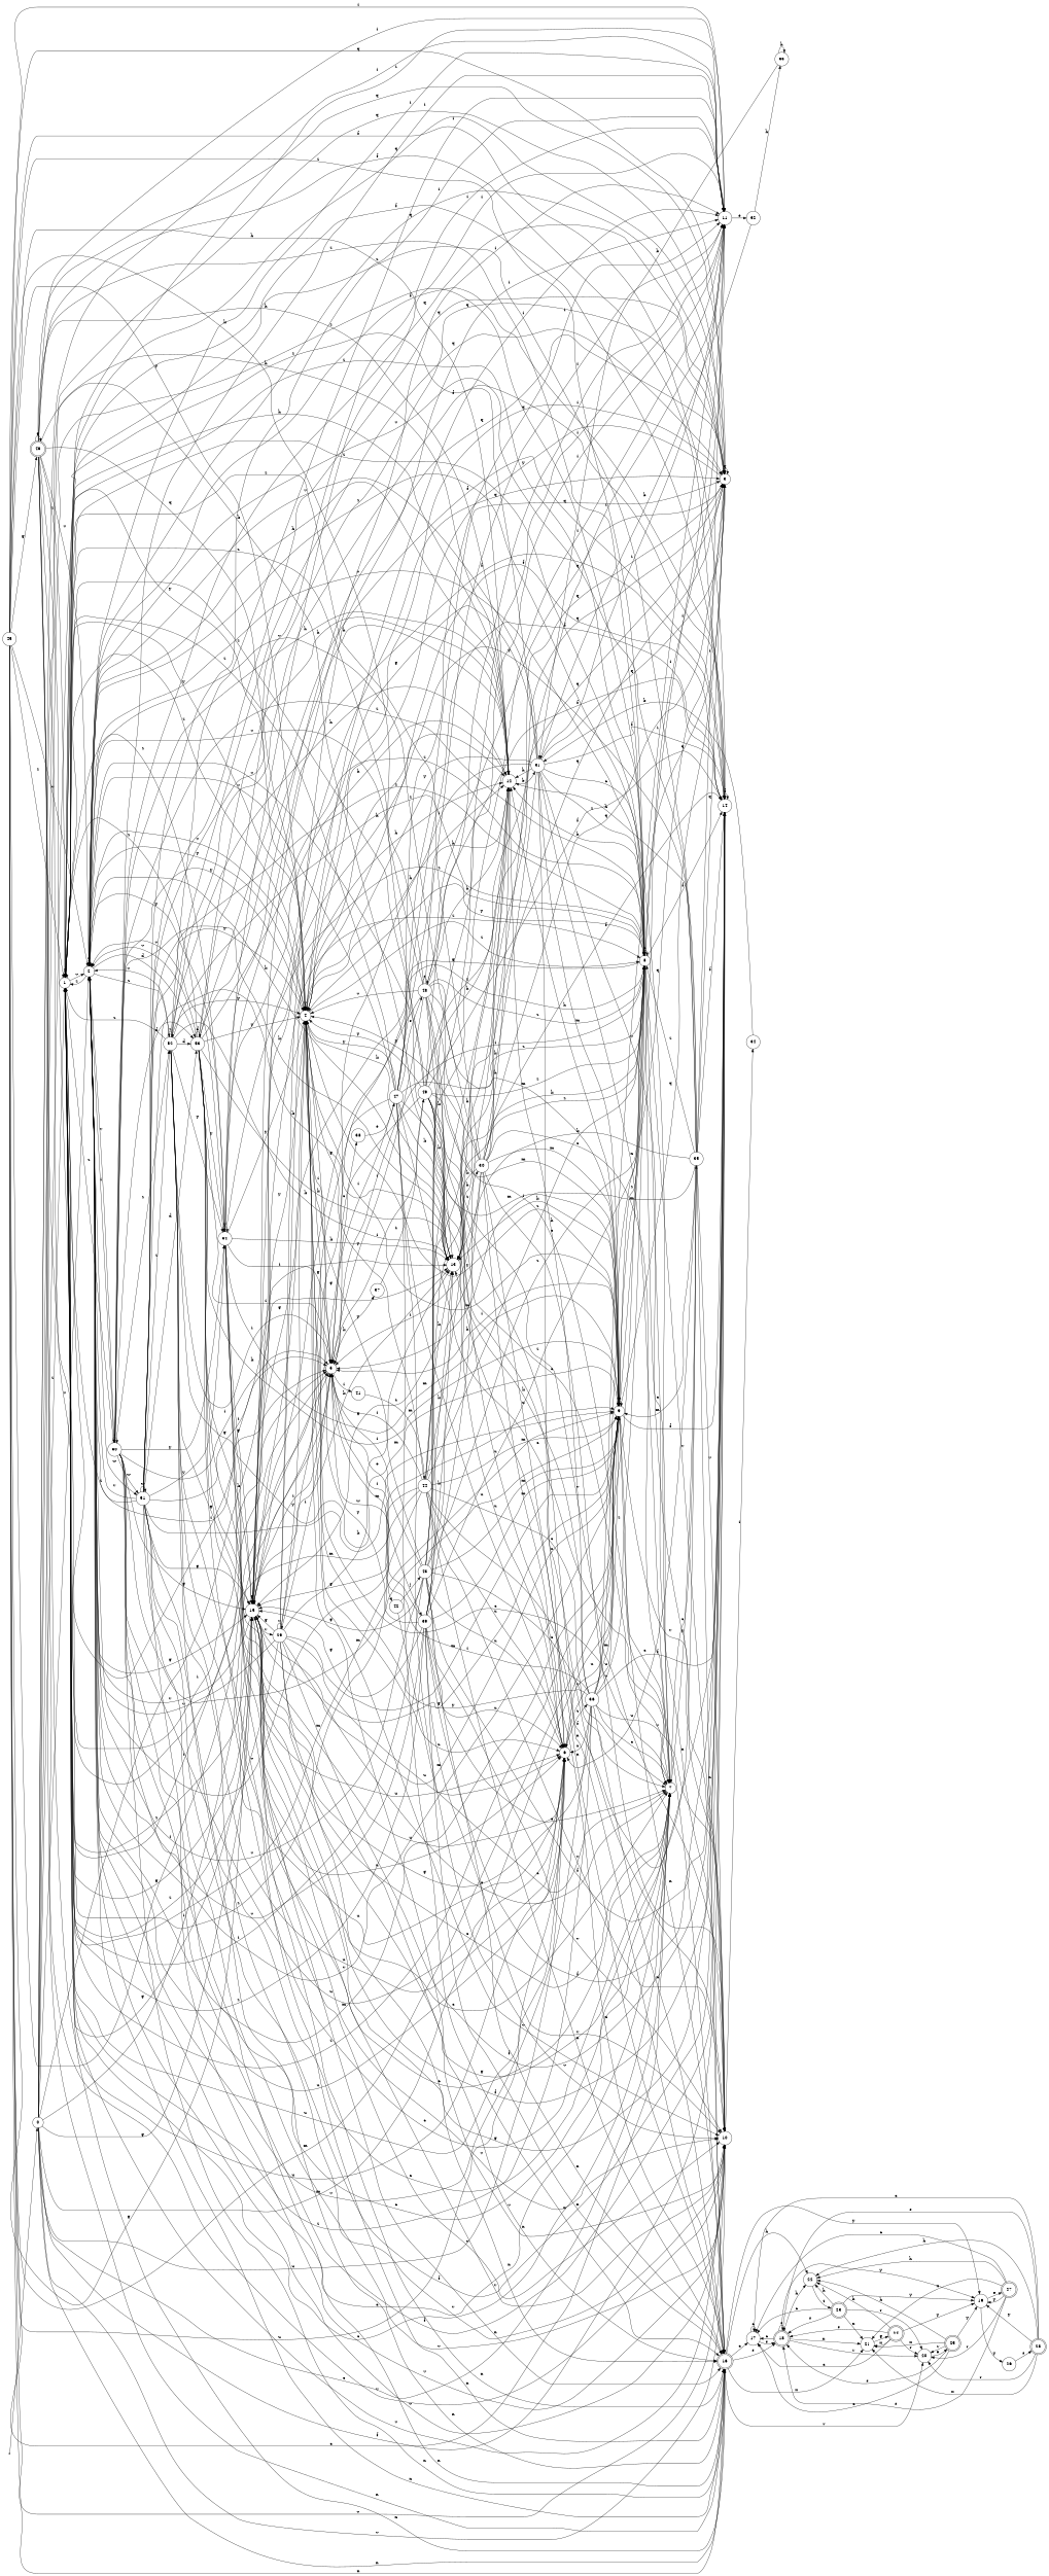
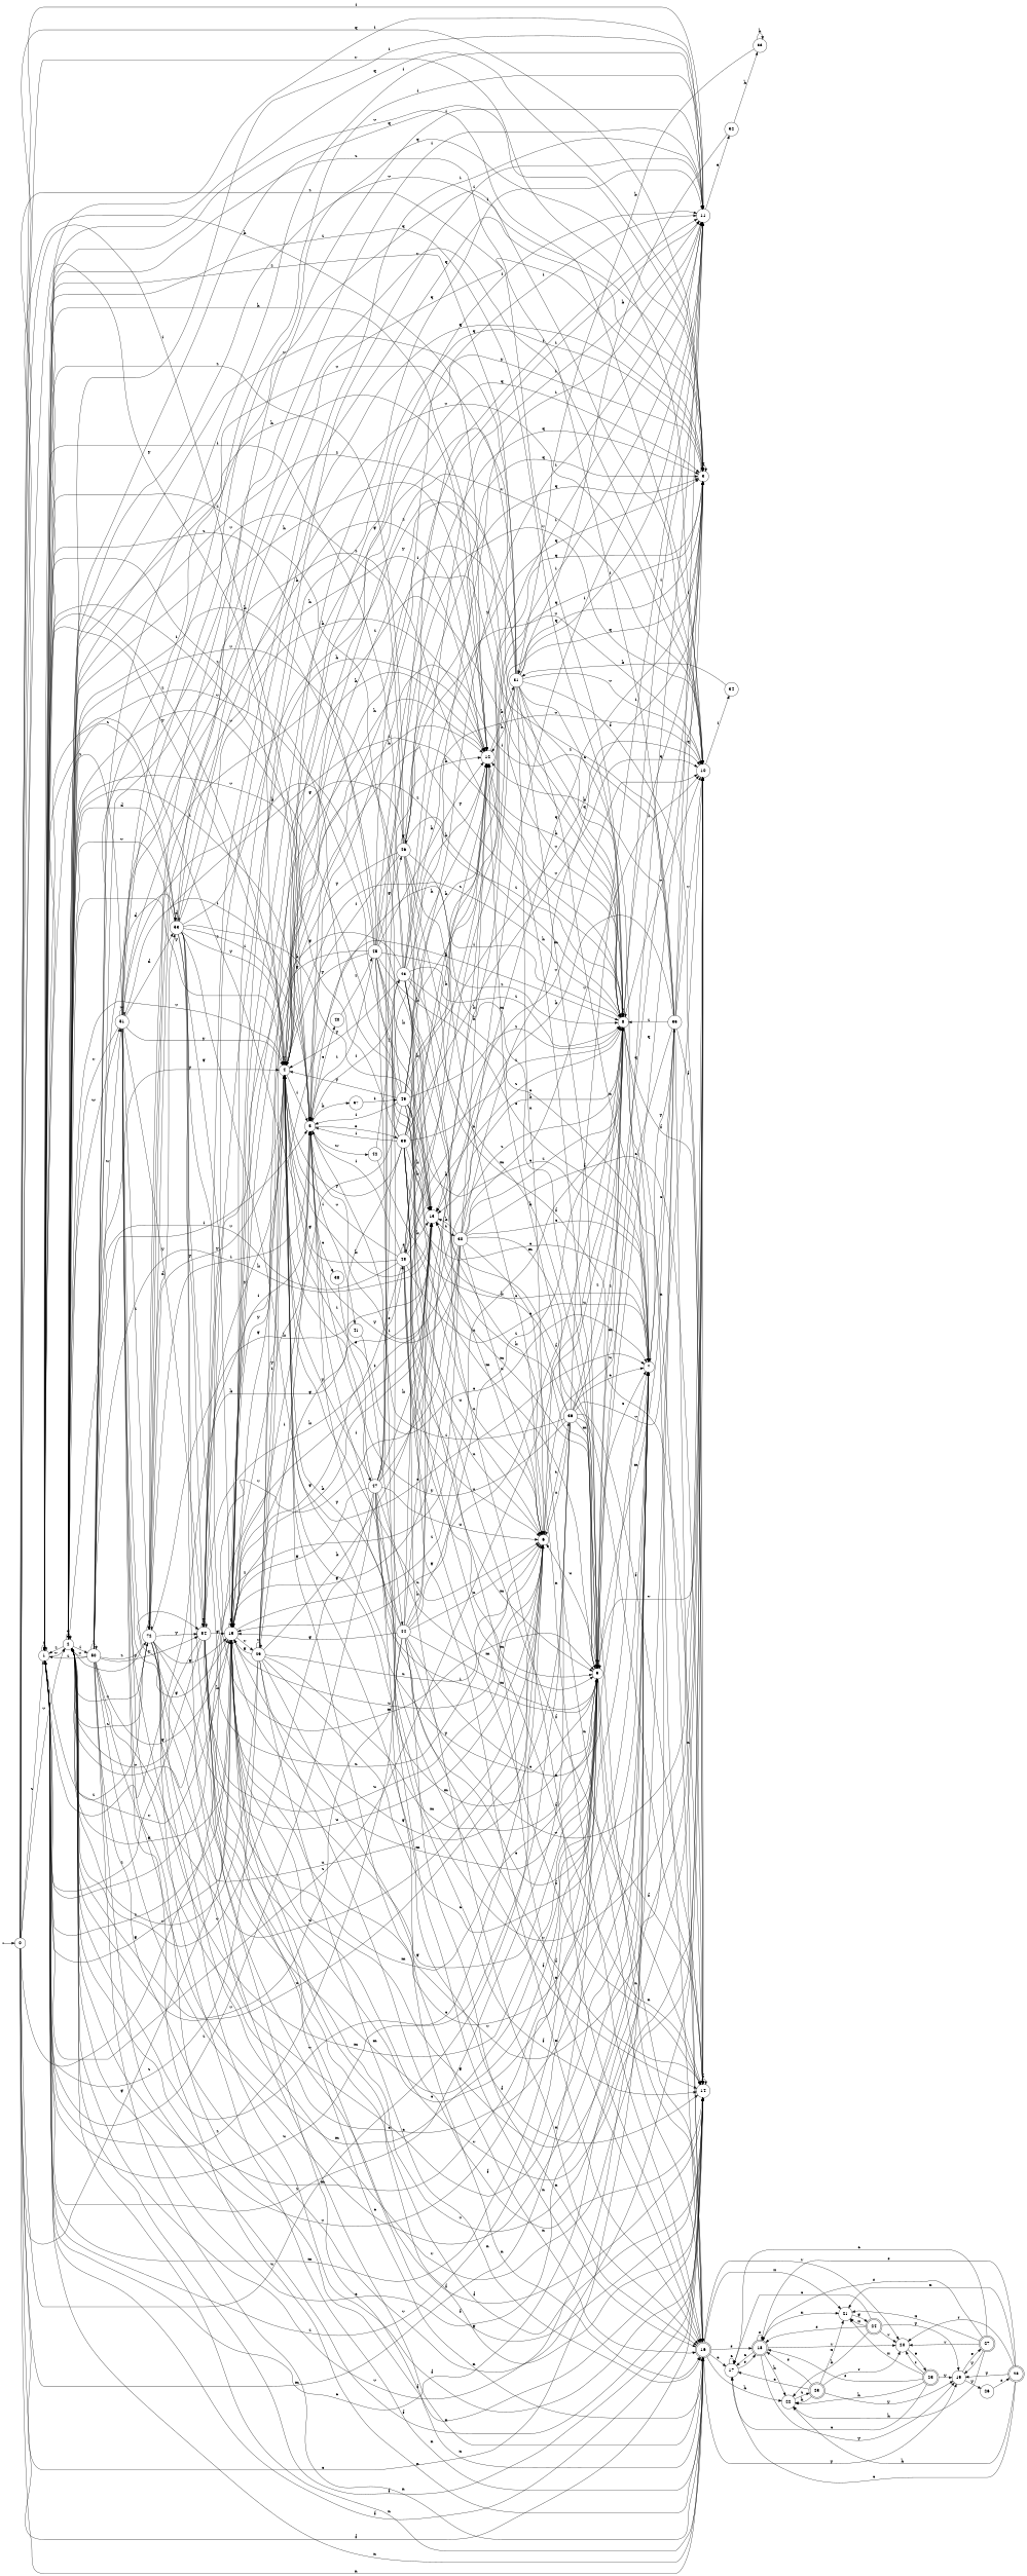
  digraph {
    rankdir=LR
    node [shape=circle]
    dummy0 [shape=point]
    0
    1
    2
    3
    4
    5
    6
    7
    8
    9
    10
    11
    12
    13
    14
    15
    16 [shape=doublecircle]
    50
    51
-   52
+   52 [label=72]
    53
    54
    37
    38
    39
+   40
    41
    42
    36
    35
    34
    32
    31
    30
    29
    17
    18 [shape=doublecircle]
    19
    20
    21
    22
    49
    47
    45
    44
    43
    33
    26
    27 [shape=doublecircle]
    25 [shape=doublecircle]
    24 [shape=doublecircle]
    23 [shape=doublecircle]
    28 [shape=doublecircle]
    48
-   46 [shape=doublecircle]
+   46
    dummy0 -> 0
    0 -> 1 [label=z]
    0 -> 2 [label=v]
    0 -> 3 [label=q]
    0 -> 4 [label=y]
    0 -> 5 [label=i]
    0 -> 6 [label=u]
    0 -> 7 [label=c]
    0 -> 8 [label=z]
    0 -> 9 [label=m]
    0 -> 10 [label=v]
    0 -> 11 [label=i]
    0 -> 12 [label=h]
    0 -> 13 [label=k]
    0 -> 14 [label=f]
    0 -> 15 [label=g]
    0 -> 16 [label=n]
    1 -> 1 [label=z]
    1 -> 2 [label=v]
    1 -> 3 [label=q]
    1 -> 4 [label=y]
    1 -> 5 [label=i]
    1 -> 6 [label=u]
    1 -> 7 [label=c]
    1 -> 8 [label=z]
    1 -> 9 [label=m]
    1 -> 10 [label=v]
    1 -> 11 [label=i]
    1 -> 12 [label=h]
    1 -> 13 [label=k]
    1 -> 14 [label=f]
    1 -> 15 [label=g]
    1 -> 16 [label=n]
    2 -> 1 [label=z]
    2 -> 2 [label=v]
    2 -> 3 [label=q]
    2 -> 4 [label=y]
    2 -> 5 [label=i]
    2 -> 6 [label=u]
    2 -> 7 [label=c]
    2 -> 8 [label=z]
    2 -> 9 [label=m]
    2 -> 10 [label=v]
    2 -> 11 [label=i]
    2 -> 12 [label=h]
    2 -> 13 [label=k]
    2 -> 14 [label=f]
    2 -> 15 [label=g]
    2 -> 16 [label=n]
    2 -> 50 [label=i]
    2 -> 51 [label=w]
    2 -> 52 [label=z]
    2 -> 53 [label=d]
    2 -> 54 [label=y]
    3 -> 3 [label=q]
    3 -> 4 [label=y]
    4 -> 1 [label=z]
    4 -> 2 [label=v]
    4 -> 3 [label=q]
    4 -> 4 [label=y]
    4 -> 5 [label=i]
    4 -> 6 [label=u]
    4 -> 7 [label=c]
    4 -> 8 [label=z]
    4 -> 9 [label=m]
    4 -> 10 [label=v]
    4 -> 11 [label=i]
    4 -> 12 [label=h]
    4 -> 13 [label=k]
    4 -> 14 [label=f]
    4 -> 15 [label=g]
    4 -> 16 [label=n]
    5 -> 37 [label=k]
    5 -> 38 [label=c]
    5 -> 39 [label=o]
+   5 -> 40 [label=c]
    5 -> 41 [label=i]
    5 -> 42 [label=w]
    6 -> 36 [label=t]
    7 -> 35 [label=y]
    8 -> 1 [label=z]
    8 -> 2 [label=v]
    8 -> 3 [label=q]
    8 -> 4 [label=y]
    8 -> 5 [label=i]
    8 -> 6 [label=u]
    8 -> 7 [label=c]
    8 -> 8 [label=z]
    8 -> 9 [label=m]
    8 -> 10 [label=v]
    8 -> 11 [label=i]
    8 -> 12 [label=h]
    8 -> 13 [label=k]
    8 -> 14 [label=f]
    8 -> 15 [label=g]
    8 -> 16 [label=n]
    9 -> 1 [label=z]
    9 -> 2 [label=v]
    9 -> 3 [label=q]
    9 -> 4 [label=y]
    9 -> 5 [label=i]
    9 -> 6 [label=u]
    9 -> 7 [label=c]
    9 -> 8 [label=z]
    9 -> 9 [label=m]
    9 -> 10 [label=v]
    9 -> 11 [label=i]
    9 -> 12 [label=h]
    9 -> 13 [label=k]
    9 -> 14 [label=f]
    9 -> 15 [label=g]
    9 -> 16 [label=n]
    10 -> 34 [label=i]
    11 -> 32 [label=e]
    12 -> 31 [label=b]
    13 -> 30 [label=t]
    14 -> 14 [label=f]
    14 -> 15 [label=g]
    15 -> 1 [label=z]
    15 -> 2 [label=v]
    15 -> 3 [label=q]
    15 -> 4 [label=y]
    15 -> 5 [label=i]
    15 -> 6 [label=u]
    15 -> 7 [label=c]
    15 -> 8 [label=z]
    15 -> 9 [label=m]
    15 -> 10 [label=v]
    15 -> 11 [label=i]
    15 -> 12 [label=h]
    15 -> 13 [label=k]
    15 -> 14 [label=f]
    15 -> 15 [label=g]
    15 -> 16 [label=n]
    15 -> 29 [label=v]
    16 -> 17 [label=c]
    16 -> 18 [label=s]
    16 -> 19 [label=y]
    16 -> 20 [label=r]
    16 -> 21 [label=x]
    16 -> 22 [label=h]
    50 -> 1 [label=z]
    50 -> 2 [label=v]
    50 -> 3 [label=q]
    50 -> 4 [label=y]
    50 -> 5 [label=i]
    50 -> 6 [label=u]
    50 -> 7 [label=c]
    50 -> 8 [label=z]
    50 -> 9 [label=m]
    50 -> 10 [label=v]
    50 -> 11 [label=i]
    50 -> 12 [label=h]
    50 -> 13 [label=k]
    50 -> 14 [label=f]
    50 -> 15 [label=g]
    50 -> 16 [label=n]
    50 -> 50 [label=i]
    50 -> 51 [label=w]
    50 -> 52 [label=z]
    50 -> 53 [label=d]
    50 -> 54 [label=y]
    51 -> 1 [label=z]
    51 -> 2 [label=v]
    51 -> 3 [label=q]
    51 -> 4 [label=y]
    51 -> 5 [label=i]
    51 -> 6 [label=u]
    51 -> 7 [label=c]
    51 -> 8 [label=z]
    51 -> 9 [label=m]
    51 -> 10 [label=v]
    51 -> 11 [label=i]
    51 -> 12 [label=h]
    51 -> 13 [label=k]
    51 -> 14 [label=f]
    51 -> 15 [label=g]
    51 -> 16 [label=n]
    51 -> 51 [label=w]
    51 -> 52 [label=z]
    51 -> 53 [label=d]
    51 -> 54 [label=y]
    52 -> 1 [label=z]
    52 -> 2 [label=v]
    52 -> 3 [label=q]
    52 -> 4 [label=y]
    52 -> 5 [label=i]
    52 -> 6 [label=u]
    52 -> 7 [label=c]
    52 -> 8 [label=z]
    52 -> 9 [label=m]
    52 -> 10 [label=v]
    52 -> 11 [label=i]
    52 -> 12 [label=h]
    52 -> 13 [label=k]
    52 -> 14 [label=f]
    52 -> 15 [label=g]
    52 -> 16 [label=n]
    52 -> 52 [label=z]
    52 -> 53 [label=d]
    52 -> 54 [label=y]
    53 -> 1 [label=z]
    53 -> 2 [label=v]
    53 -> 3 [label=q]
    53 -> 4 [label=y]
    53 -> 5 [label=i]
    53 -> 6 [label=u]
    53 -> 7 [label=c]
    53 -> 8 [label=z]
    53 -> 9 [label=m]
    53 -> 10 [label=v]
    53 -> 11 [label=i]
    53 -> 12 [label=h]
    53 -> 13 [label=k]
    53 -> 14 [label=f]
    53 -> 15 [label=g]
    53 -> 16 [label=n]
    53 -> 53 [label=d]
    53 -> 54 [label=y]
    54 -> 1 [label=z]
    54 -> 2 [label=v]
    54 -> 3 [label=q]
    54 -> 4 [label=y]
    54 -> 5 [label=i]
    54 -> 6 [label=u]
    54 -> 7 [label=c]
    54 -> 8 [label=z]
    54 -> 9 [label=m]
    54 -> 10 [label=v]
    54 -> 11 [label=i]
    54 -> 12 [label=h]
    54 -> 13 [label=k]
    54 -> 14 [label=f]
    54 -> 15 [label=g]
    54 -> 16 [label=n]
    54 -> 54 [label=y]
    37 -> 49 [label=t]
    38 -> 47 [label=e]
    39 -> 1 [label=z]
    39 -> 2 [label=v]
    39 -> 3 [label=q]
    39 -> 4 [label=y]
    39 -> 5 [label=i]
    39 -> 6 [label=u]
    39 -> 7 [label=c]
    39 -> 8 [label=z]
    39 -> 9 [label=m]
    39 -> 10 [label=v]
    39 -> 11 [label=i]
    39 -> 12 [label=h]
    39 -> 13 [label=k]
    39 -> 14 [label=f]
    39 -> 15 [label=g]
    39 -> 16 [label=n]
+   40 -> 45 [label=z]
    41 -> 44 [label=t]
    42 -> 7 [label=c]
    42 -> 43 [label=j]
    36 -> 1 [label=z]
    36 -> 2 [label=v]
    36 -> 3 [label=q]
    36 -> 4 [label=y]
    36 -> 5 [label=i]
    36 -> 6 [label=u]
    36 -> 7 [label=c]
    36 -> 8 [label=z]
    36 -> 9 [label=m]
    36 -> 10 [label=v]
    36 -> 11 [label=i]
    36 -> 12 [label=h]
    36 -> 13 [label=k]
    36 -> 14 [label=f]
    36 -> 15 [label=g]
    36 -> 16 [label=n]
    35 -> 1 [label=z]
    35 -> 2 [label=v]
    35 -> 3 [label=q]
    35 -> 4 [label=y]
    35 -> 5 [label=i]
    35 -> 6 [label=u]
    35 -> 7 [label=c]
    35 -> 8 [label=z]
    35 -> 9 [label=m]
    35 -> 10 [label=v]
    35 -> 11 [label=i]
    35 -> 12 [label=h]
    35 -> 13 [label=k]
    35 -> 14 [label=f]
    35 -> 15 [label=g]
    35 -> 16 [label=n]
    34 -> 31 [label=b]
    32 -> 31 [label=b]
    32 -> 33 [label=h]
    31 -> 1 [label=z]
    31 -> 2 [label=v]
    31 -> 3 [label=q]
    31 -> 4 [label=y]
    31 -> 5 [label=i]
    31 -> 6 [label=u]
    31 -> 7 [label=c]
    31 -> 8 [label=z]
    31 -> 9 [label=m]
    31 -> 10 [label=v]
    31 -> 11 [label=i]
    31 -> 12 [label=h]
    31 -> 13 [label=k]
    31 -> 14 [label=f]
    31 -> 15 [label=g]
    31 -> 16 [label=n]
    30 -> 1 [label=z]
    30 -> 2 [label=v]
    30 -> 3 [label=q]
    30 -> 4 [label=y]
    30 -> 5 [label=i]
    30 -> 6 [label=u]
    30 -> 7 [label=c]
    30 -> 8 [label=z]
    30 -> 9 [label=m]
    30 -> 10 [label=v]
    30 -> 11 [label=i]
    30 -> 12 [label=h]
    30 -> 13 [label=k]
    30 -> 14 [label=f]
    30 -> 15 [label=g]
    30 -> 16 [label=n]
    29 -> 1 [label=z]
    29 -> 2 [label=v]
    29 -> 4 [label=y]
    29 -> 5 [label=i]
    29 -> 6 [label=u]
    29 -> 7 [label=c]
    29 -> 8 [label=z]
    29 -> 9 [label=m]
    29 -> 10 [label=v]
    29 -> 11 [label=i]
    29 -> 12 [label=h]
    29 -> 13 [label=k]
    29 -> 14 [label=f]
    29 -> 15 [label=g]
    29 -> 16 [label=n]
    29 -> 29 [label=v]
    17 -> 17 [label=c]
    17 -> 18 [label=s]
    18 -> 17 [label=c]
    18 -> 18 [label=s]
    18 -> 19 [label=y]
    18 -> 20 [label=r]
    18 -> 21 [label=x]
    18 -> 22 [label=h]
    19 -> 26 [label=y]
    19 -> 27 [label=e]
    20 -> 25 [label=e]
    21 -> 24 [label=g]
    22 -> 23 [label=t]
    49 -> 1 [label=z]
    49 -> 2 [label=v]
    49 -> 3 [label=q]
    49 -> 4 [label=y]
    49 -> 5 [label=i]
    49 -> 6 [label=u]
    49 -> 7 [label=c]
    49 -> 8 [label=z]
    49 -> 9 [label=m]
    49 -> 10 [label=v]
    49 -> 11 [label=i]
    49 -> 12 [label=h]
    49 -> 13 [label=k]
    49 -> 14 [label=f]
    49 -> 15 [label=g]
    49 -> 16 [label=n]
    47 -> 1 [label=z]
    47 -> 2 [label=v]
    47 -> 3 [label=q]
    47 -> 4 [label=y]
    47 -> 5 [label=i]
    47 -> 6 [label=u]
    47 -> 7 [label=c]
    47 -> 8 [label=z]
    47 -> 9 [label=m]
    47 -> 10 [label=v]
    47 -> 11 [label=i]
    47 -> 12 [label=h]
    47 -> 13 [label=k]
    47 -> 14 [label=f]
    47 -> 15 [label=g]
    47 -> 16 [label=n]
    47 -> 48 [label=s]
    45 -> 1 [label=z]
    45 -> 2 [label=v]
    45 -> 3 [label=q]
    45 -> 4 [label=y]
    45 -> 5 [label=i]
    45 -> 6 [label=u]
    45 -> 7 [label=c]
    45 -> 8 [label=z]
    45 -> 9 [label=m]
    45 -> 10 [label=v]
    45 -> 11 [label=i]
    45 -> 12 [label=h]
    45 -> 13 [label=k]
    45 -> 14 [label=f]
    45 -> 15 [label=g]
    45 -> 16 [label=n]
    45 -> 46 [label=g]
    44 -> 1 [label=z]
    44 -> 2 [label=v]
    44 -> 3 [label=q]
    44 -> 4 [label=y]
    44 -> 5 [label=i]
    44 -> 6 [label=u]
    44 -> 7 [label=c]
    44 -> 8 [label=z]
    44 -> 9 [label=m]
    44 -> 10 [label=v]
    44 -> 11 [label=i]
    44 -> 12 [label=h]
    44 -> 13 [label=k]
    44 -> 14 [label=f]
    44 -> 15 [label=g]
    44 -> 16 [label=n]
    43 -> 1 [label=i]
    43 -> 2 [label=v]
    43 -> 3 [label=q]
    43 -> 4 [label=y]
    43 -> 5 [label=i]
    43 -> 6 [label=u]
    43 -> 7 [label=c]
    43 -> 8 [label=z]
    43 -> 9 [label=m]
    43 -> 10 [label=v]
    43 -> 11 [label=i]
    43 -> 12 [label=h]
    43 -> 13 [label=k]
    43 -> 14 [label=f]
    43 -> 15 [label=g]
    43 -> 16 [label=n]
    33 -> 31 [label=b]
    33 -> 33 [label=h]
    26 -> 28 [label=s]
    27 -> 17 [label=c]
    27 -> 18 [label=s]
    27 -> 19 [label=y]
    27 -> 20 [label=r]
    27 -> 21 [label=x]
    27 -> 22 [label=h]
    25 -> 17 [label=c]
    25 -> 18 [label=s]
    25 -> 19 [label=y]
    25 -> 20 [label=r]
    25 -> 21 [label=x]
    25 -> 22 [label=h]
    24 -> 17 [label=c]
    24 -> 18 [label=s]
    24 -> 19 [label=y]
    24 -> 20 [label=r]
    24 -> 21 [label=x]
    24 -> 22 [label=h]
    23 -> 17 [label=c]
    23 -> 18 [label=s]
    23 -> 19 [label=y]
    23 -> 20 [label=r]
    23 -> 21 [label=x]
    23 -> 22 [label=h]
    28 -> 17 [label=c]
    28 -> 18 [label=s]
    28 -> 19 [label=y]
    28 -> 20 [label=r]
    28 -> 21 [label=x]
    28 -> 22 [label=h]
    48 -> 1 [label=z]
    48 -> 2 [label=v]
    48 -> 3 [label=q]
    48 -> 4 [label=v]
    48 -> 5 [label=i]
    48 -> 6 [label=u]
    48 -> 7 [label=c]
    48 -> 8 [label=z]
    48 -> 9 [label=m]
    48 -> 10 [label=v]
    48 -> 11 [label=i]
    48 -> 12 [label=h]
    48 -> 13 [label=k]
    48 -> 14 [label=f]
    48 -> 15 [label=g]
    48 -> 16 [label=n]
    48 -> 48 [label=s]
    46 -> 1 [label=z]
    46 -> 2 [label=v]
    46 -> 3 [label=q]
-   46 -> 4 [label=q]
+   46 -> 4 [label=y]
    46 -> 5 [label=i]
    46 -> 6 [label=u]
    46 -> 8 [label=z]
    46 -> 9 [label=m]
    46 -> 10 [label=v]
    46 -> 11 [label=i]
    46 -> 12 [label=h]
    46 -> 13 [label=k]
    46 -> 14 [label=f]
    46 -> 15 [label=g]
    46 -> 16 [label=n]
    46 -> 46 [label=g]
  }
